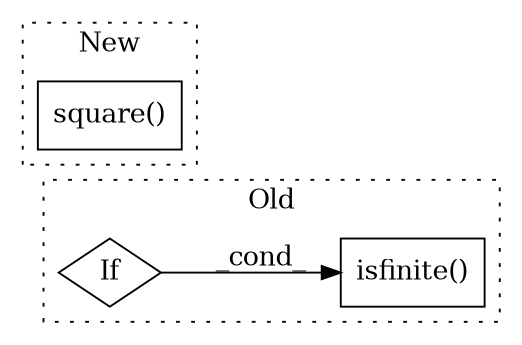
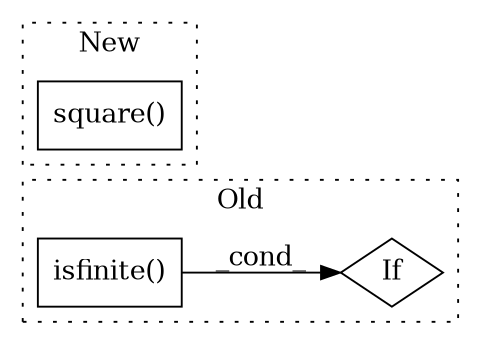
  digraph {
    rankdir=LR
    node [a=75 shape=box]
    n1 [l="15,1" label="isfinite()" s="8144,8166"]
    n2 [a=96 l=3 label=If s=8137 shape=diamond]
    n3 [l=20 label="square()" s=6695]
    subgraph cluster_1 {
      label=Old
      style=dotted
      n1
      n2
    }
    subgraph cluster_2 {
      label=New
      style=dotted
      n3
    }
-   n2 -> n1 [label=_cond_]
+   n1 -> n2 [label=_cond_]
  }
